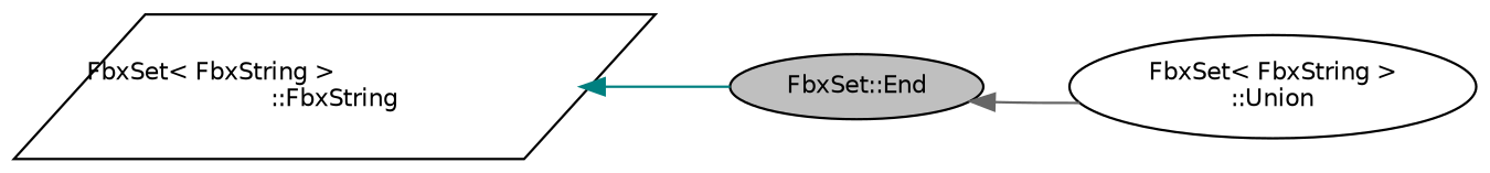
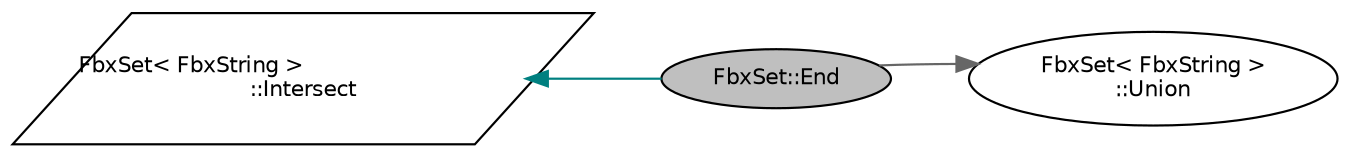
  digraph {
    rankdir=LR
    node [color=black fillcolor=white fontname=Helvetica fontsize=10 shape=ellipse style=filled]
    edge [dir=back fontname=Helvetica fontsize=10 labelfontname=Helvetica labelfontsize=10 style=solid]
    n1 [fillcolor=grey75 fontcolor=black height=0.2 label="FbxSet::End" width=0.4]
    n2 [height=0.2 label="FbxSet\< FbxString \>\l::Union" width=0.4]
-   n3 [height=0.2 label="FbxSet\< FbxString \>\l::FbxString" shape=parallelogram width=0.4]
-   n1 -> n2 [color=gray40]
+   n3 [height=0.2 label="FbxSet\< FbxString \>\l::Intersect" shape=parallelogram width=0.4]
+   n2 -> n1 [color=gray40]
    n3 -> n1 [color=teal]
  }
